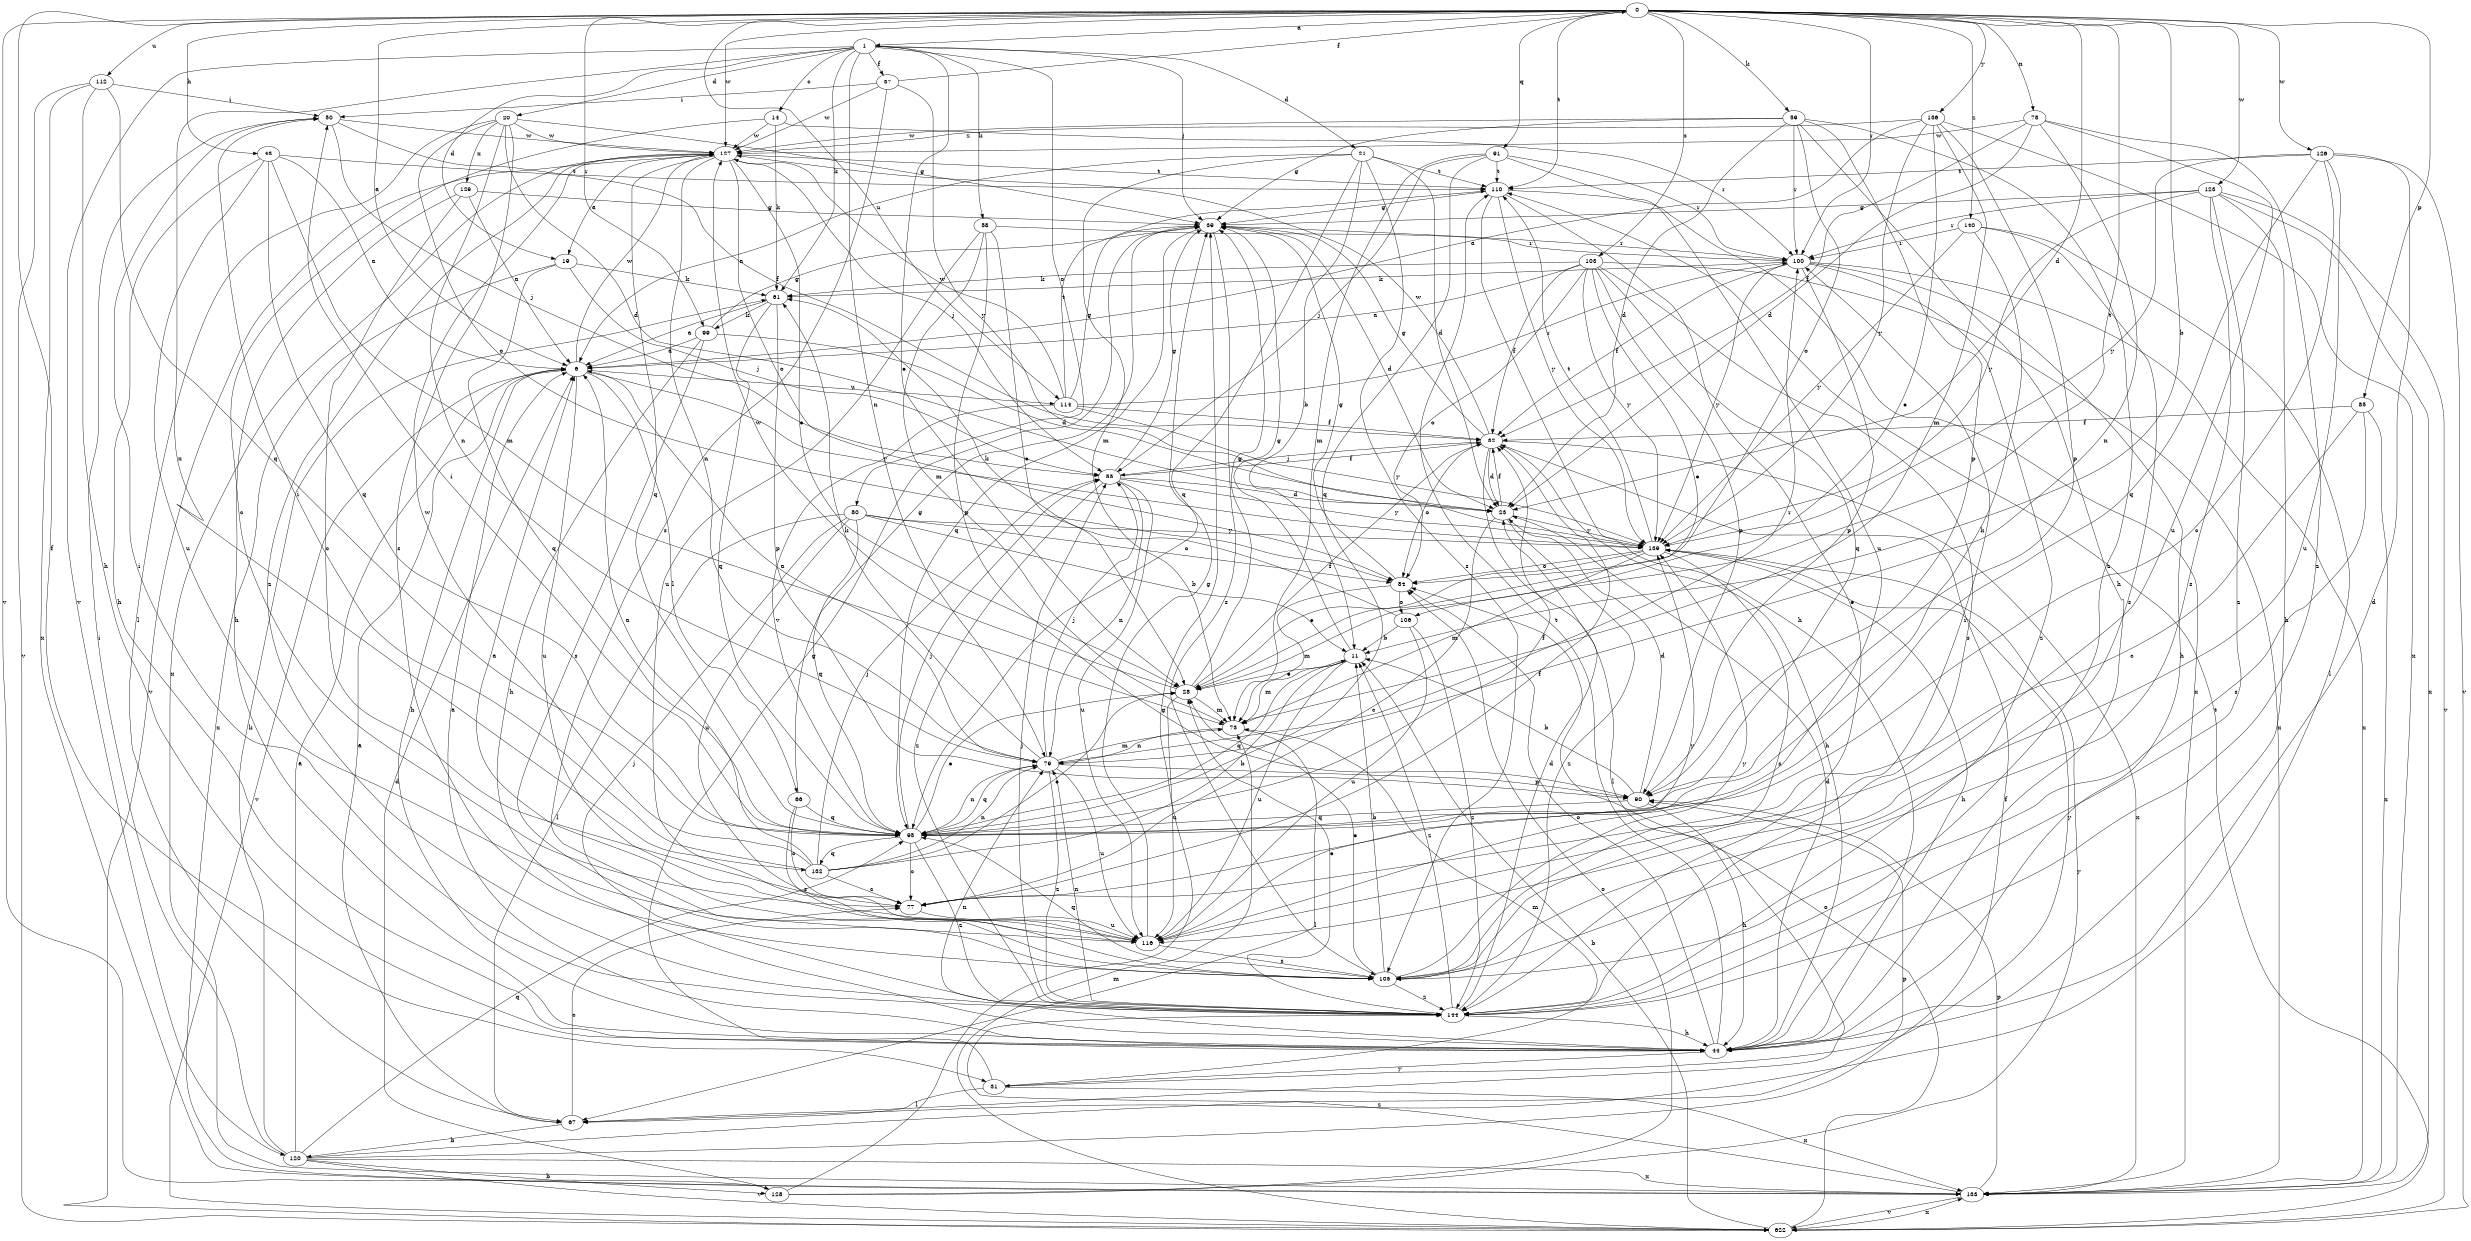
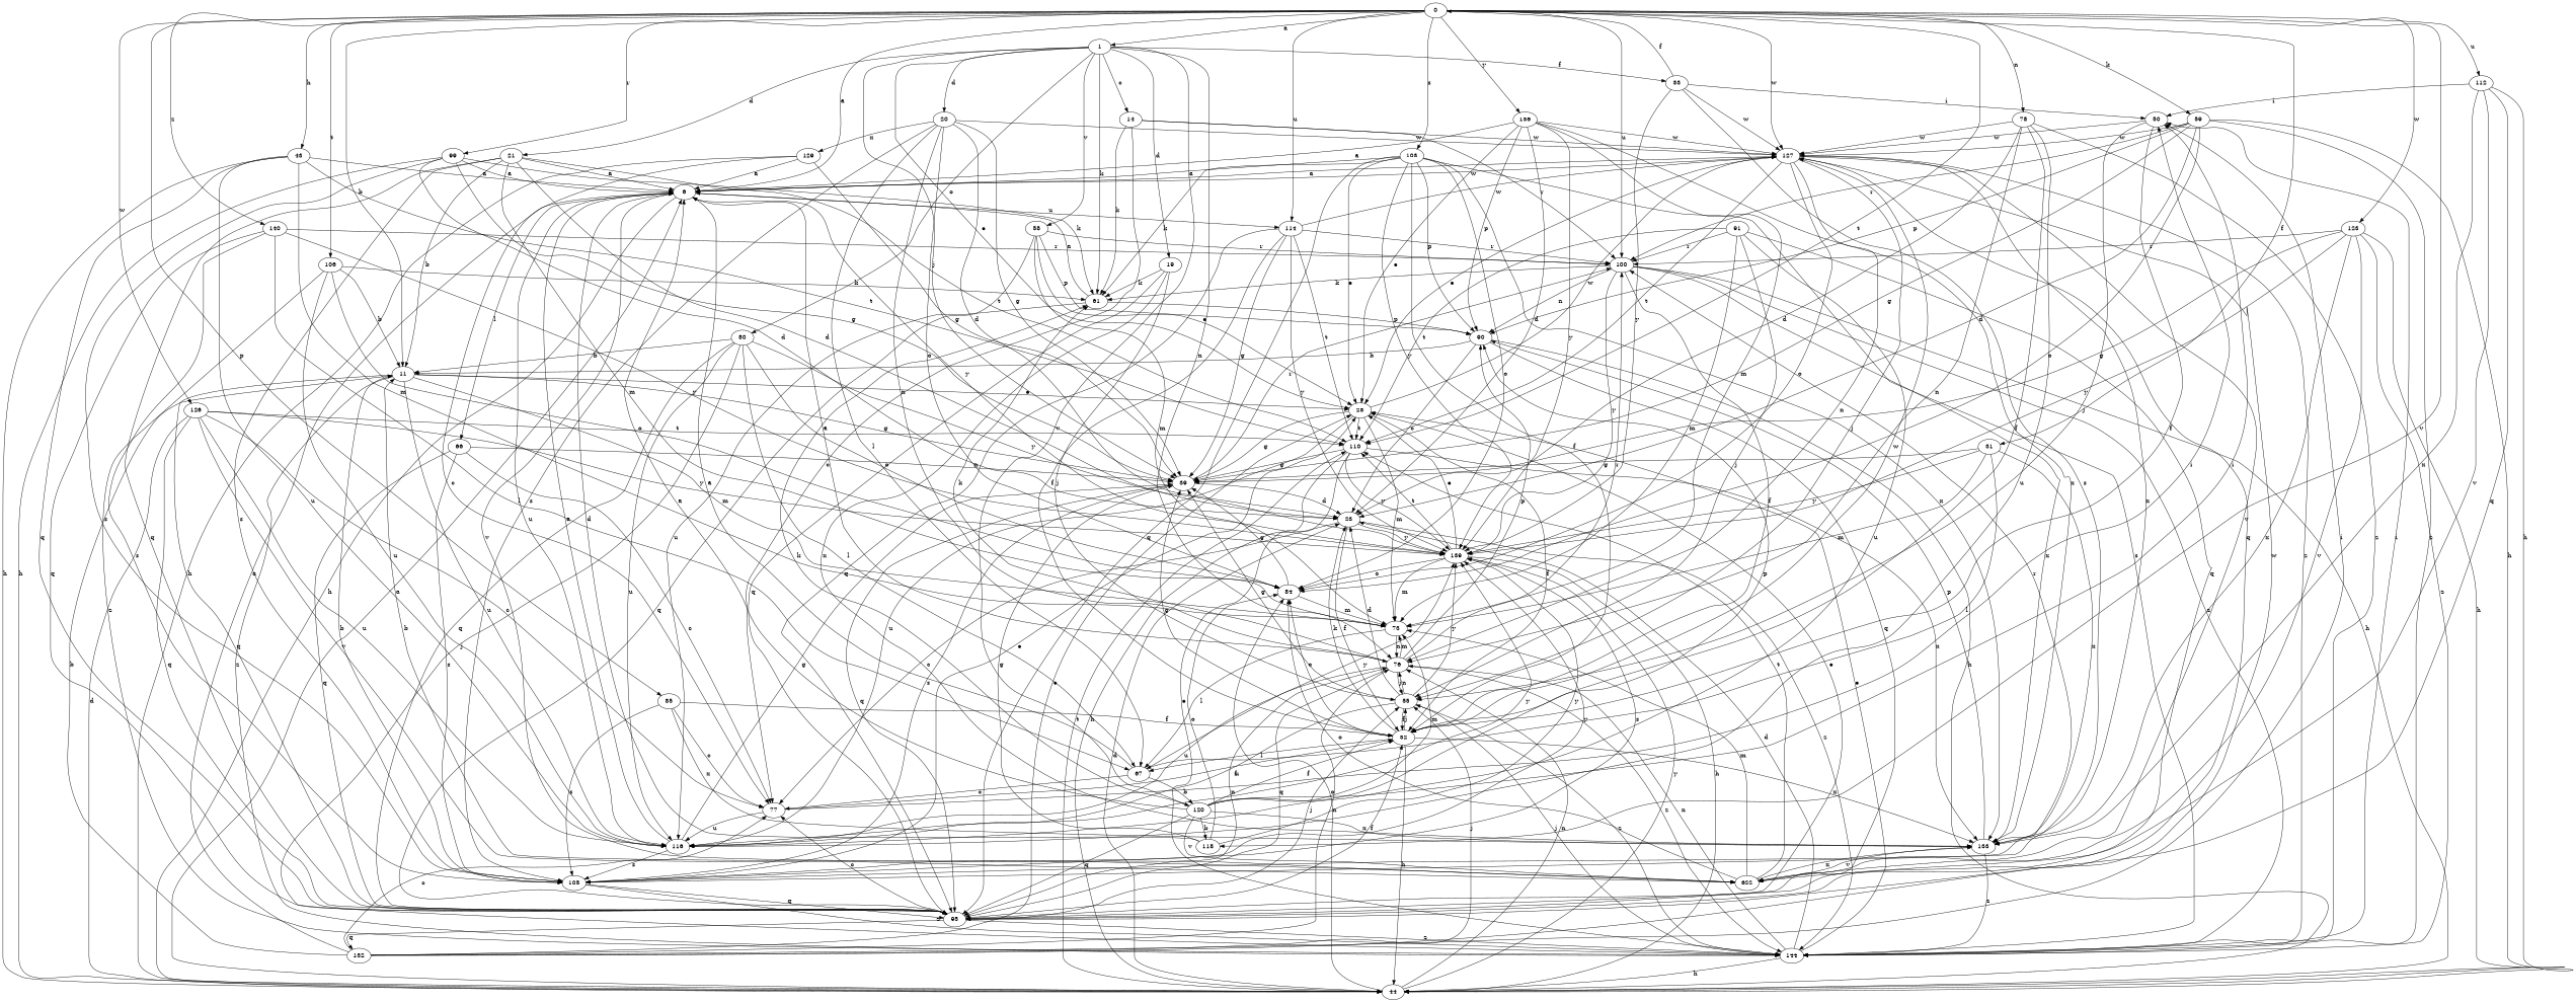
  strict digraph {
    0
    1
    6
    11
    31
    43
    n7 [label=59]
    78
    85
    91
    99
    100
    103
    106
    110
    112
    114
-   118 [label=128]
+   118
    123
    126
    127
    136
    140
-   33 [label=37]
+   33
    14
    19
    20
    21
    28
    39
    58
    61
-   79
+   79 [label=76]
    80
    120
    132
    44
    66
    116
    n40 [label=622]
    139
    73
    95
    144
    133
    67
    105
    50
    23
    84
    90
    n52 [label=32]
    n53 [label=77]
    55
    129
    0 -> 1 [label=a]
    0 -> 6 [label=a]
    0 -> 11 [label=b]
    0 -> 31 [label=f]
    0 -> 43 [label=h]
    0 -> n7 [label=k]
    0 -> 78 [label=n]
    0 -> 85 [label=p]
-   0 -> 91 [label=q]
    0 -> 99 [label=r]
-   0 -> 100 [label=r]
+   0 -> 100 [label=u]
    0 -> 103 [label=s]
    0 -> 106 [label=t]
    0 -> 110 [label=t]
    0 -> 112 [label=u]
    0 -> 114 [label=u]
    0 -> 118 [label=v]
    0 -> 123 [label=w]
    0 -> 126 [label=w]
    0 -> 127 [label=w]
    0 -> 136 [label=y]
    0 -> 140 [label=z]
    1 -> 33 [label=f]
    1 -> 14 [label=c]
    1 -> 19 [label=d]
    1 -> 20 [label=d]
    1 -> 21 [label=d]
    1 -> 28 [label=e]
    1 -> 39 [label=j]
-   1 -> 58 [label=k]
+   1 -> 58 [label=v]
    1 -> 61 [label=k]
    1 -> 79 [label=n]
    1 -> 80 [label=o]
    1 -> 120 [label=v]
-   1 -> 132 [label=x]
    6 -> 114 [label=u]
    6 -> 127 [label=w]
    6 -> 44 [label=h]
    6 -> 66 [label=l]
    6 -> 116 [label=u]
    6 -> n40 [label=v]
    6 -> 139 [label=y]
    11 -> 28 [label=e]
    11 -> 39 [label=g]
    11 -> 116 [label=u]
    11 -> 73 [label=m]
    11 -> 95 [label=q]
-   144 -> 11 [label=z]
+   11 -> 144 [label=z]
    31 -> 39 [label=g]
    31 -> 139 [label=y]
    31 -> 73 [label=m]
    31 -> 133 [label=x]
    31 -> 67 [label=l]
    43 -> 6 [label=a]
    43 -> 110 [label=t]
    43 -> 44 [label=h]
    43 -> 116 [label=u]
    43 -> 73 [label=m]
    43 -> 95 [label=q]
    n7 -> 100 [label=r]
    n7 -> 127 [label=w]
    n7 -> 39 [label=g]
    n7 -> 44 [label=h]
    n7 -> 144 [label=z]
    n7 -> 23 [label=d]
    n7 -> 84 [label=o]
    n7 -> 90 [label=p]
    78 -> 127 [label=w]
    78 -> 79 [label=n]
    78 -> 116 [label=u]
    78 -> 144 [label=z]
    78 -> 23 [label=d]
    78 -> n52 [label=f]
    85 -> 133 [label=x]
    85 -> 105 [label=s]
    85 -> n52 [label=f]
    85 -> n53 [label=c]
    91 -> 100 [label=r]
    91 -> 110 [label=t]
    91 -> 116 [label=u]
    91 -> 73 [label=m]
    91 -> 95 [label=q]
    91 -> 55 [label=j]
    99 -> 6 [label=a]
    99 -> 39 [label=g]
-   61 -> 99 [label=k]
+   99 -> 61 [label=k]
    99 -> 44 [label=h]
    99 -> 105 [label=s]
    99 -> 23 [label=d]
    100 -> 61 [label=k]
    100 -> 44 [label=h]
    100 -> 139 [label=y]
    100 -> 144 [label=z]
    100 -> 133 [label=x]
-   100 -> 90 [label=p]
+   100 -> 90 [label=n]
    100 -> n52 [label=f]
    103 -> 6 [label=a]
    103 -> 28 [label=e]
    103 -> 61 [label=k]
    103 -> 139 [label=y]
    103 -> 95 [label=q]
    103 -> 144 [label=s]
    103 -> 133 [label=x]
    103 -> 84 [label=o]
    103 -> 90 [label=p]
    103 -> n52 [label=f]
    106 -> 11 [label=b]
    106 -> 61 [label=k]
    106 -> 116 [label=u]
    106 -> 144 [label=z]
-   84 -> 106 [label=o]
+   106 -> 84 [label=o]
    110 -> 39 [label=g]
    110 -> 44 [label=h]
    110 -> 139 [label=y]
    110 -> 144 [label=e]
    110 -> 133 [label=x]
    112 -> 44 [label=h]
    112 -> n40 [label=v]
    112 -> 95 [label=q]
    112 -> 133 [label=x]
    112 -> 50 [label=i]
    114 -> 100 [label=r]
    114 -> 110 [label=t]
    114 -> 127 [label=w]
    114 -> 39 [label=g]
    114 -> 139 [label=y]
-   114 -> 95 [label=v]
+   114 -> 95 [label=q]
    114 -> n52 [label=f]
    118 -> 6 [label=d]
    118 -> 39 [label=g]
    118 -> 139 [label=y]
    118 -> 84 [label=o]
    123 -> 100 [label=r]
    123 -> 39 [label=g]
    123 -> 44 [label=h]
    123 -> n40 [label=v]
    123 -> 139 [label=y]
    123 -> 144 [label=z]
    123 -> 133 [label=x]
-   123 -> 105 [label=s]
    126 -> 110 [label=t]
    126 -> 44 [label=d]
    126 -> 116 [label=u]
    126 -> n40 [label=v]
    126 -> 139 [label=y]
    126 -> 95 [label=q]
    126 -> n53 [label=c]
-   127 -> 19 [label=a]
+   127 -> 6 [label=a]
    127 -> 110 [label=t]
    127 -> 28 [label=e]
    127 -> 79 [label=n]
    127 -> n40 [label=v]
    127 -> 95 [label=q]
    127 -> 144 [label=z]
    127 -> 133 [label=x]
    127 -> 84 [label=o]
    127 -> 55 [label=j]
    136 -> 6 [label=a]
-   136 -> 127 [label=z]
+   136 -> 127 [label=w]
    136 -> 28 [label=e]
    136 -> 139 [label=y]
    136 -> 73 [label=m]
    136 -> 133 [label=x]
-   0 -> 23 [label=d]
+   136 -> 23 [label=d]
    136 -> 90 [label=p]
    140 -> 100 [label=r]
    140 -> 139 [label=y]
-   140 -> 95 [label=k]
+   140 -> 95 [label=q]
    140 -> 67 [label=l]
    140 -> 105 [label=s]
    33 -> 0 [label=f]
    33 -> 127 [label=w]
    33 -> 139 [label=y]
    33 -> 105 [label=s]
    33 -> 50 [label=i]
    14 -> 100 [label=r]
    14 -> 127 [label=w]
    14 -> 61 [label=k]
    14 -> n53 [label=c]
    19 -> 61 [label=k]
    19 -> 95 [label=q]
    19 -> 133 [label=x]
    19 -> 55 [label=j]
    20 -> 127 [label=w]
    20 -> 39 [label=g]
    20 -> 79 [label=n]
    20 -> 67 [label=l]
    20 -> 105 [label=s]
    20 -> 23 [label=d]
    20 -> 84 [label=o]
    20 -> 129 [label=x]
    21 -> 6 [label=a]
    21 -> 11 [label=b]
    21 -> 110 [label=t]
    21 -> 73 [label=m]
    21 -> 95 [label=q]
    21 -> 105 [label=s]
    21 -> 23 [label=d]
+   28 -> 110 [label=t]
    28 -> 127 [label=w]
    28 -> 39 [label=g]
    28 -> 116 [label=u]
    28 -> 73 [label=m]
    28 -> n52 [label=f]
    39 -> 100 [label=r]
    39 -> 95 [label=q]
    39 -> 105 [label=s]
    39 -> 23 [label=d]
    58 -> 100 [label=r]
    58 -> 28 [label=e]
    58 -> 116 [label=u]
    58 -> 73 [label=m]
    58 -> 90 [label=p]
    61 -> 6 [label=a]
    61 -> 95 [label=q]
    61 -> 90 [label=p]
    79 -> 6 [label=a]
    79 -> 100 [label=r]
    79 -> 61 [label=k]
    79 -> 116 [label=u]
    79 -> 73 [label=m]
    79 -> 95 [label=q]
    79 -> 144 [label=z]
    79 -> 90 [label=p]
    79 -> 55 [label=j]
    80 -> 11 [label=b]
    80 -> 116 [label=u]
    80 -> 139 [label=y]
    80 -> 95 [label=q]
    80 -> 144 [label=j]
    80 -> 67 [label=l]
    80 -> 84 [label=o]
    120 -> 6 [label=a]
    120 -> 118 [label=b]
    120 -> 61 [label=k]
    120 -> n40 [label=v]
+   120 -> 73 [label=m]
    120 -> 95 [label=q]
    120 -> 133 [label=x]
    120 -> 50 [label=i]
    120 -> 90 [label=p]
    120 -> n52 [label=f]
    132 -> 6 [label=a]
    132 -> 11 [label=b]
    132 -> 127 [label=w]
    132 -> 28 [label=e]
    132 -> 79 [label=n]
    132 -> 50 [label=i]
    132 -> n53 [label=c]
    132 -> 55 [label=j]
    44 -> 6 [label=a]
    44 -> 110 [label=t]
    44 -> 79 [label=n]
-   44 -> 31 [label=y]
+   44 -> 139 [label=y]
    44 -> 23 [label=d]
    44 -> 84 [label=o]
-   66 -> 39 [label=g]
+   66 -> 39 [label=n]
    66 -> 95 [label=q]
    66 -> 105 [label=s]
    66 -> n53 [label=c]
    116 -> 6 [label=a]
    116 -> 39 [label=g]
    116 -> 139 [label=y]
    116 -> 105 [label=s]
    n40 -> 11 [label=b]
    n40 -> 110 [label=t]
    n40 -> 73 [label=m]
    n40 -> 133 [label=x]
    n40 -> 84 [label=o]
    139 -> 110 [label=t]
    139 -> 28 [label=e]
    139 -> 44 [label=h]
    139 -> 73 [label=m]
    139 -> 105 [label=s]
    139 -> 84 [label=o]
    73 -> 79 [label=n]
    73 -> 67 [label=l]
    95 -> 28 [label=e]
    95 -> 79 [label=n]
    95 -> 132 [label=q]
    95 -> 144 [label=z]
-   95 -> 50 [label=i]
+   n53 -> 50 [label=i]
    95 -> n52 [label=f]
    95 -> n53 [label=c]
    95 -> 55 [label=j]
    144 -> 28 [label=e]
    144 -> 79 [label=n]
    144 -> 44 [label=h]
    144 -> 50 [label=i]
    144 -> 23 [label=d]
    144 -> 55 [label=j]
    133 -> n40 [label=v]
    133 -> 144 [label=z]
    133 -> 90 [label=p]
    67 -> 6 [label=a]
    67 -> 120 [label=b]
+   67 -> 139 [label=y]
    67 -> n53 [label=c]
    105 -> 11 [label=b]
    105 -> 100 [label=r]
    105 -> 28 [label=e]
    105 -> 139 [label=y]
    105 -> 95 [label=q]
    105 -> 144 [label=z]
    50 -> 127 [label=w]
    50 -> n52 [label=f]
    50 -> 55 [label=j]
    23 -> 139 [label=y]
    23 -> 144 [label=z]
    23 -> n52 [label=f]
    23 -> n53 [label=c]
    84 -> 39 [label=g]
    84 -> 73 [label=m]
    90 -> 11 [label=b]
    90 -> 44 [label=h]
    90 -> 95 [label=q]
-   90 -> 23 [label=d]
+   90 -> 23 [label=c]
    n52 -> 127 [label=w]
    n52 -> 39 [label=g]
    n52 -> 44 [label=h]
    n52 -> 133 [label=x]
    n52 -> 67 [label=l]
-   n52 -> 23 [label=d]
+   n52 -> 23 [label=k]
    n52 -> 84 [label=o]
    n52 -> 55 [label=j]
    n53 -> 116 [label=u]
    n53 -> n52 [label=f]
    55 -> 39 [label=g]
    55 -> 79 [label=n]
    55 -> 116 [label=u]
    55 -> 139 [label=y]
    55 -> 144 [label=z]
    55 -> 23 [label=d]
    55 -> n52 [label=f]
    129 -> 6 [label=a]
    129 -> 39 [label=g]
    129 -> 44 [label=h]
    129 -> n53 [label=c]
  }
